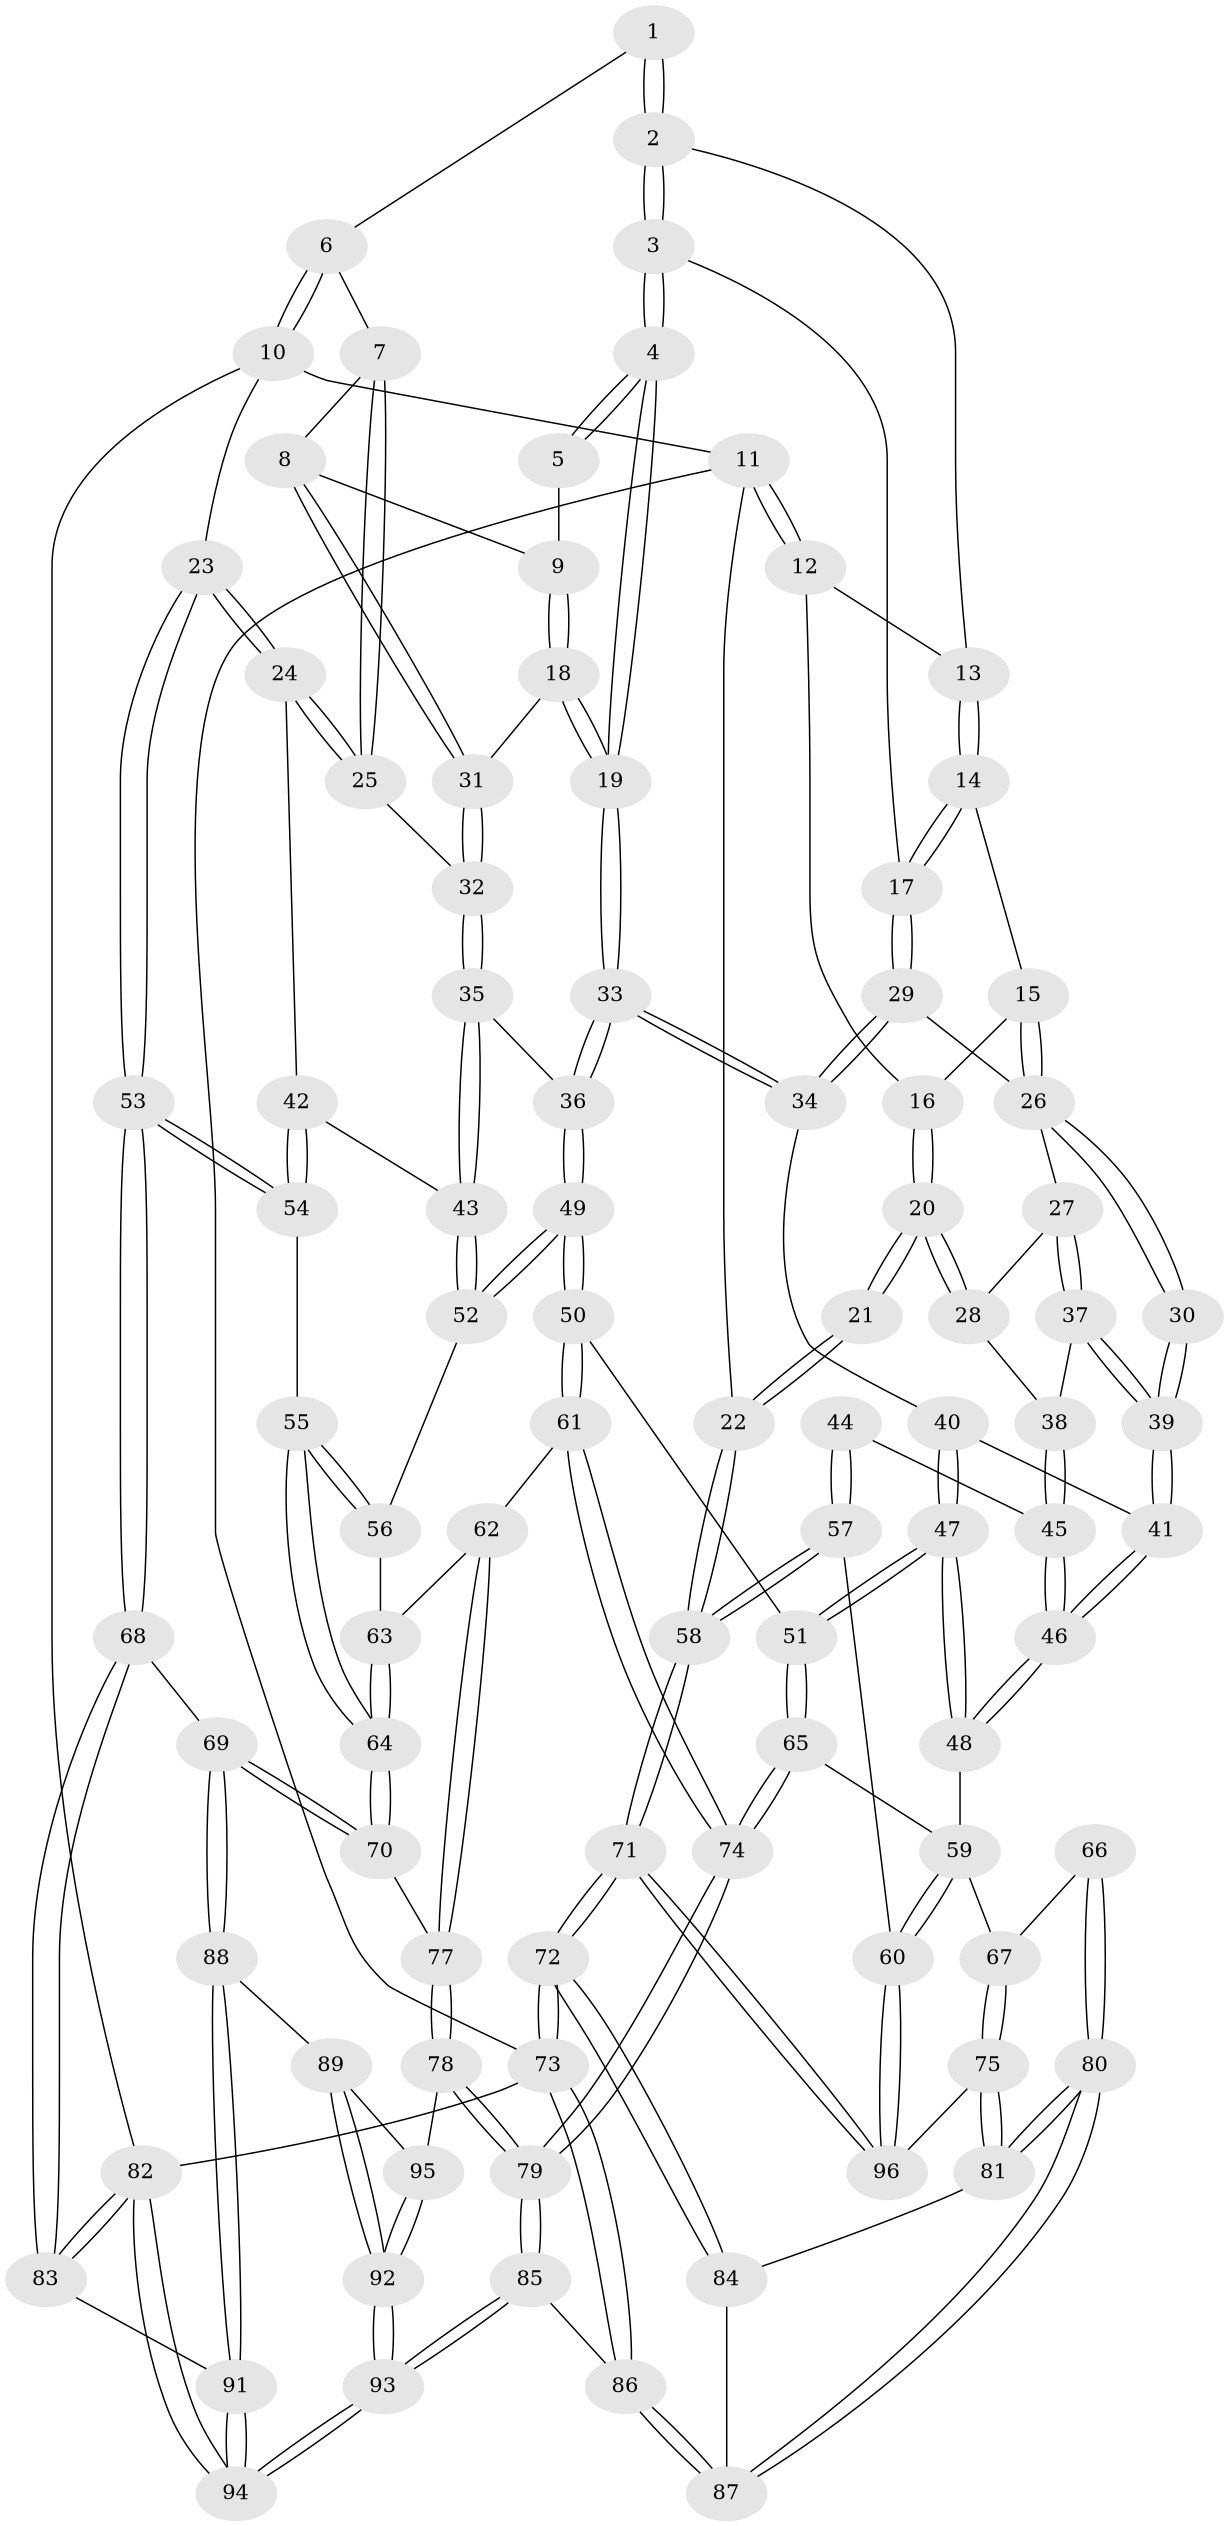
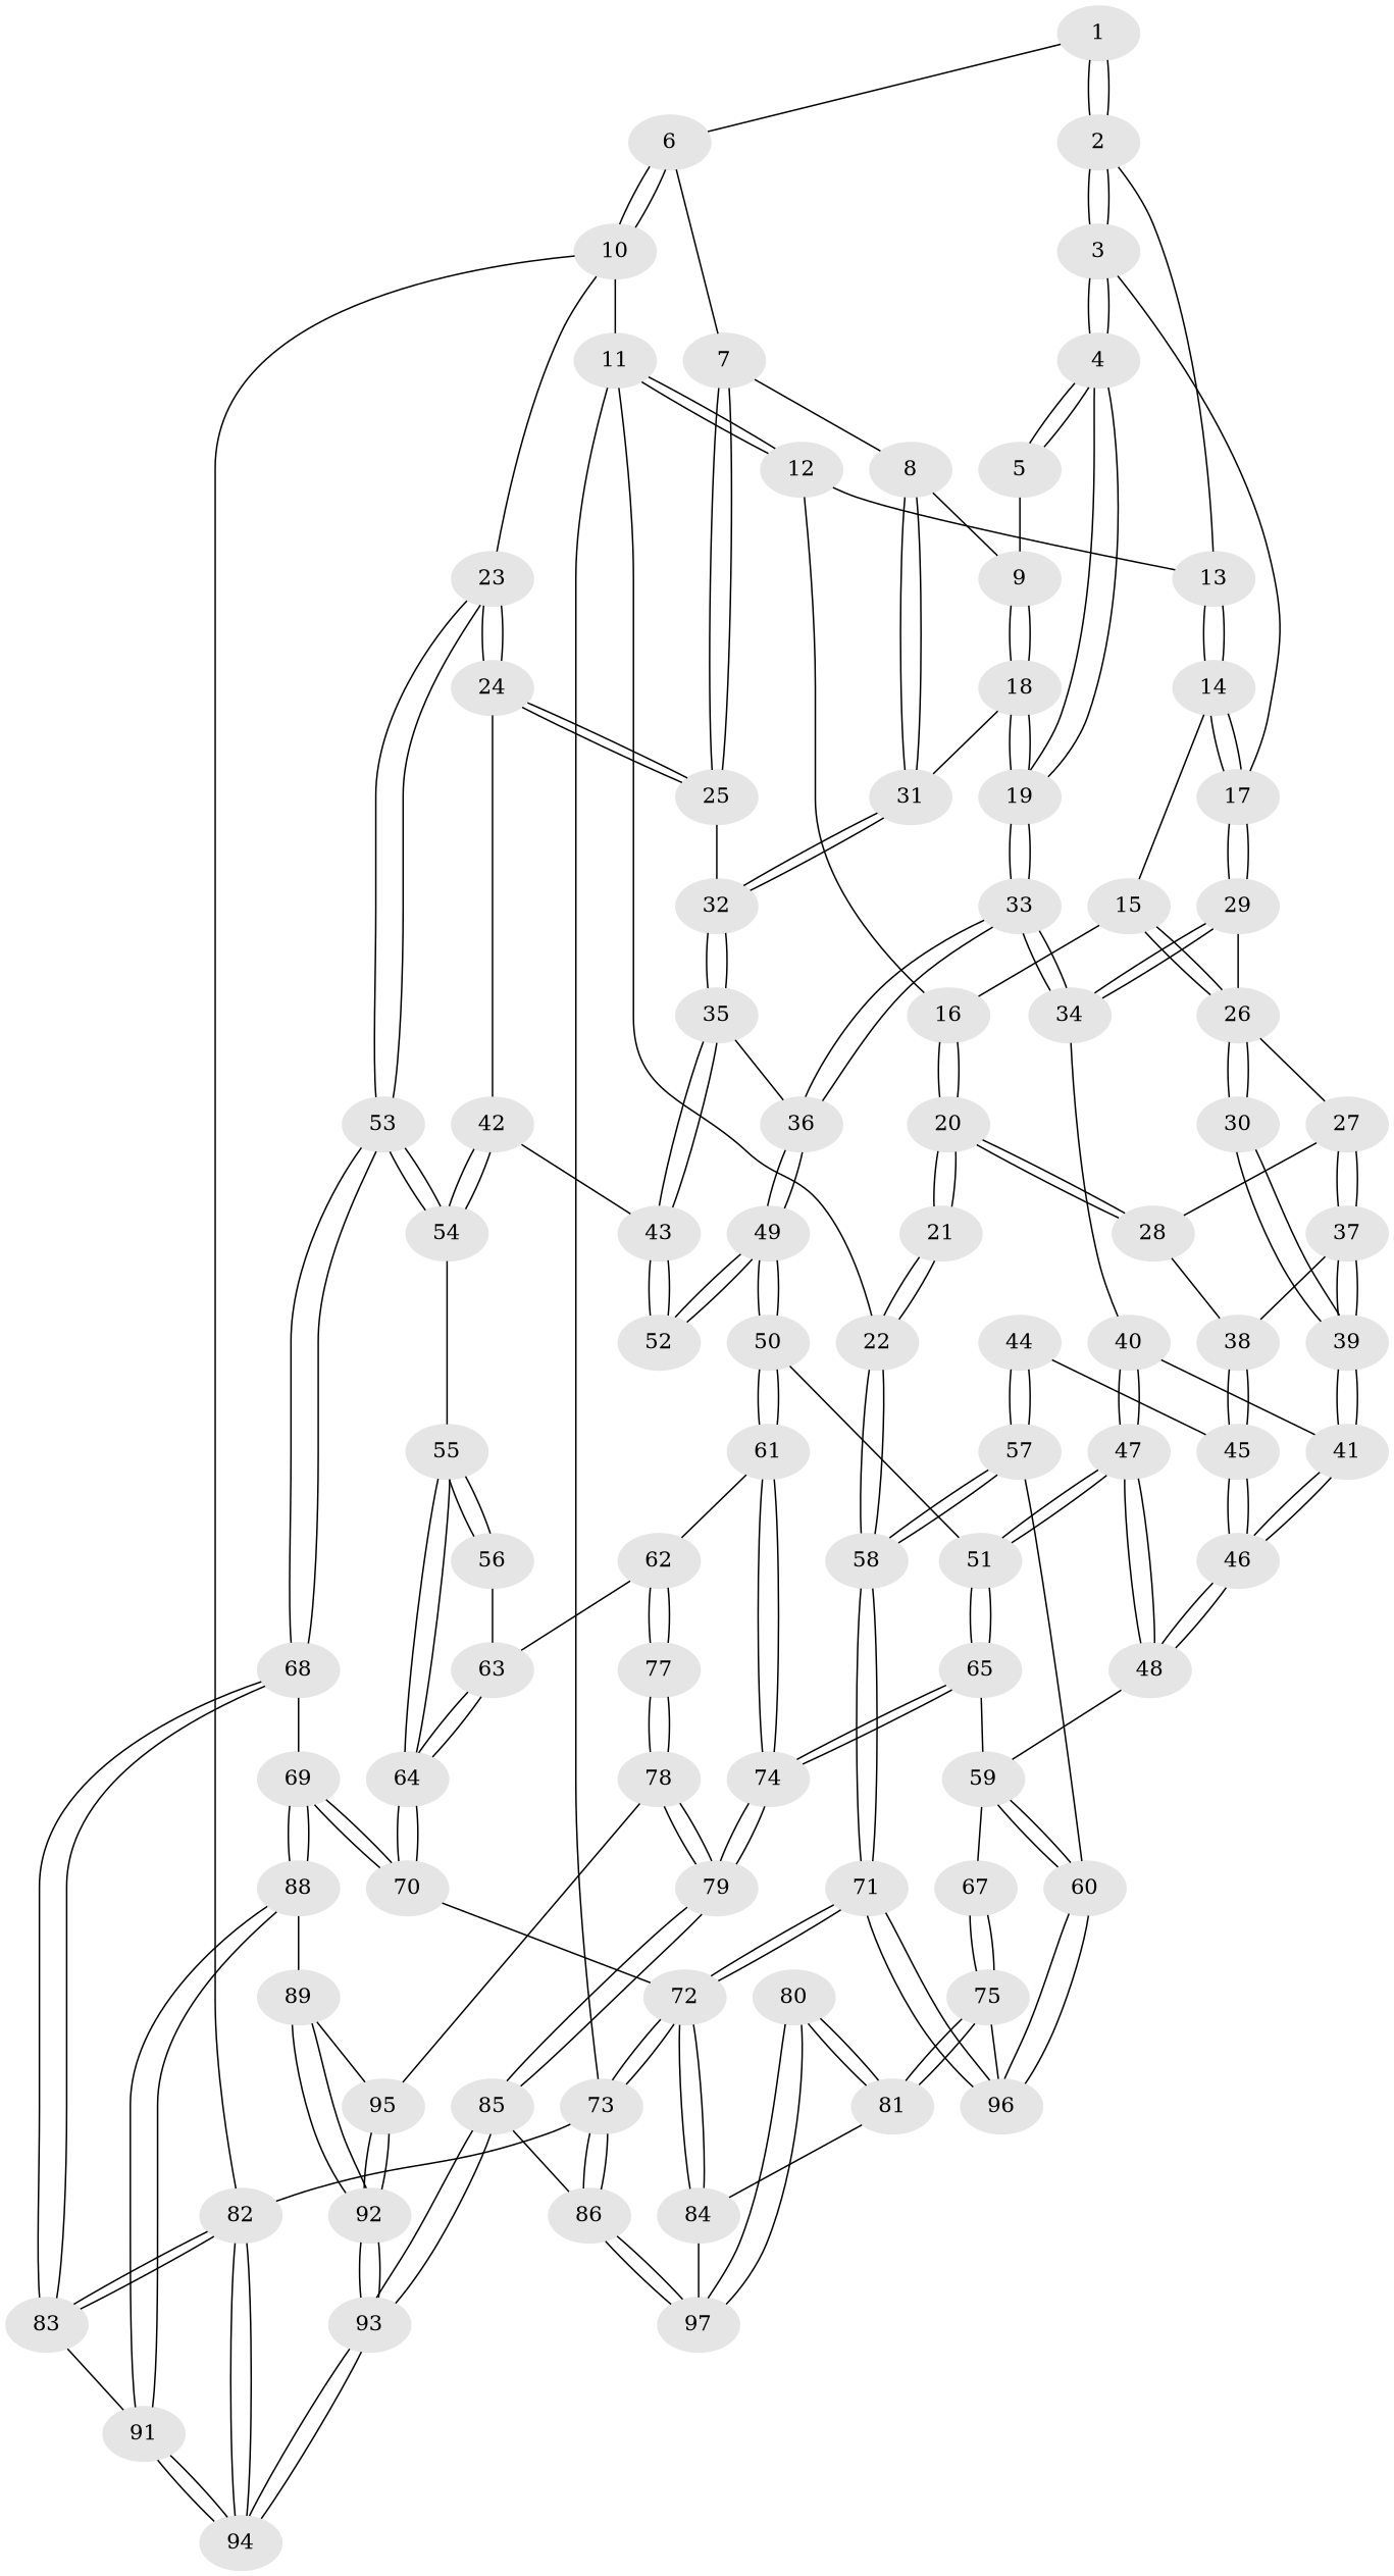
  graph {
    node [color=gray90 style=filled]
    1
    2
    6
    3
    13
    7
    10
    4
    17
    14
    5
    19
    29
    9
    33
    18
    8
    25
    11
    23
    82
    31
    32
    12
    22
    73
    24
    53
    83
    94
    16
    58
    86
    20
    15
    26
    27
    30
    21
    28
    34
    36
    38
    44
    45
    57
    71
    42
    54
    68
    43
    35
    37
    39
    40
    41
    49
    47
    52
    50
    46
    48
    51
    55
    56
    60
    59
    65
    67
    61
    62
    74
    63
    69
    64
    70
    n77 [label=96]
    72
    75
    77
    79
    78
-   66
    80
    81
-   87
+   87 [label=97]
    88
    91
    89
    84
    85
    n92 [label=95]
    92
    93
    1 -- 2
    1 -- 2
    1 -- 6
    2 -- 3
    2 -- 3
    2 -- 13
    6 -- 7
    6 -- 10
    6 -- 10
    3 -- 4
    3 -- 4
    3 -- 17
    13 -- 14
    13 -- 14
    7 -- 8
    7 -- 25
    7 -- 25
    10 -- 11
    10 -- 23
    10 -- 82
    4 -- 5
    4 -- 5
    4 -- 19
    4 -- 19
    17 -- 29
    17 -- 29
    14 -- 17
    14 -- 17
    14 -- 15
    5 -- 9
    19 -- 33
    19 -- 33
    29 -- 26
    29 -- 34
    29 -- 34
    9 -- 18
    9 -- 18
    33 -- 34
    33 -- 34
    33 -- 36
    33 -- 36
    18 -- 19
    18 -- 19
    18 -- 31
    8 -- 9
    8 -- 31
    8 -- 31
    25 -- 32
    11 -- 12
    11 -- 12
    11 -- 22
    11 -- 73
    23 -- 24
    23 -- 24
    23 -- 53
    23 -- 53
    82 -- 83
    82 -- 83
    82 -- 94
    82 -- 94
    31 -- 32
    31 -- 32
    32 -- 35
    32 -- 35
    12 -- 13
    12 -- 16
    22 -- 58
    22 -- 58
    73 -- 82
    73 -- 86
    73 -- 86
    24 -- 25
    24 -- 25
    24 -- 42
    53 -- 54
    53 -- 54
    53 -- 68
    53 -- 68
    83 -- 91
    16 -- 20
    16 -- 20
    58 -- 71
    58 -- 71
    86 -- 87
    86 -- 87
    20 -- 21
    20 -- 21
    20 -- 28
    20 -- 28
    15 -- 16
    15 -- 26
    15 -- 26
    26 -- 27
    26 -- 30
    26 -- 30
    27 -- 28
    27 -- 37
    27 -- 37
    30 -- 39
    30 -- 39
    21 -- 22
    21 -- 22
    28 -- 38
    34 -- 40
    36 -- 49
    36 -- 49
    38 -- 45
    38 -- 45
    44 -- 45
    44 -- 57
    44 -- 57
    45 -- 46
    45 -- 46
    57 -- 58
    57 -- 58
    57 -- 60
    71 -- n77
    71 -- n77
    71 -- 72
    71 -- 72
    42 -- 54
    42 -- 54
    42 -- 43
    54 -- 55
    68 -- 83
    68 -- 83
    68 -- 69
    43 -- 52
    43 -- 52
    35 -- 36
    35 -- 43
    35 -- 43
    37 -- 38
    37 -- 39
    37 -- 39
    39 -- 41
    39 -- 41
    40 -- 41
    40 -- 47
    40 -- 47
    41 -- 46
    41 -- 46
    49 -- 52
    49 -- 52
    49 -- 50
    49 -- 50
    47 -- 48
    47 -- 48
    47 -- 51
    47 -- 51
-   52 -- 56
    50 -- 51
    50 -- 61
    50 -- 61
    46 -- 48
    46 -- 48
    48 -- 59
    51 -- 65
    51 -- 65
    55 -- 56
    55 -- 56
    55 -- 64
    55 -- 64
    56 -- 63
    60 -- n77
    60 -- n77
    59 -- 60
    59 -- 60
    59 -- 67
    65 -- 59
    65 -- 74
    65 -- 74
    67 -- 75
    67 -- 75
    61 -- 62
    61 -- 74
    61 -- 74
    62 -- 63
    62 -- 77
    62 -- 77
    74 -- 79
    74 -- 79
    63 -- 64
    63 -- 64
    69 -- 70
    69 -- 70
    69 -- 88
    69 -- 88
    64 -- 70
    64 -- 70
-   70 -- 77
+   70 -- 72
    72 -- 73
    72 -- 73
    72 -- 84
    72 -- 84
    75 -- n77
    75 -- 81
    75 -- 81
    77 -- 78
    77 -- 78
    79 -- 85
    79 -- 85
    78 -- 79
    78 -- 79
    78 -- n92
-   66 -- 67
-   66 -- 80
-   66 -- 80
    80 -- 81
    80 -- 81
    80 -- 87
    80 -- 87
    81 -- 84
    88 -- 91
    88 -- 91
    88 -- 89
    91 -- 94
    91 -- 94
    89 -- n92
    89 -- 92
    89 -- 92
    84 -- 87
    85 -- 86
    85 -- 93
    85 -- 93
    n92 -- 92
    n92 -- 92
    92 -- 93
    92 -- 93
    93 -- 94
    93 -- 94
  }
